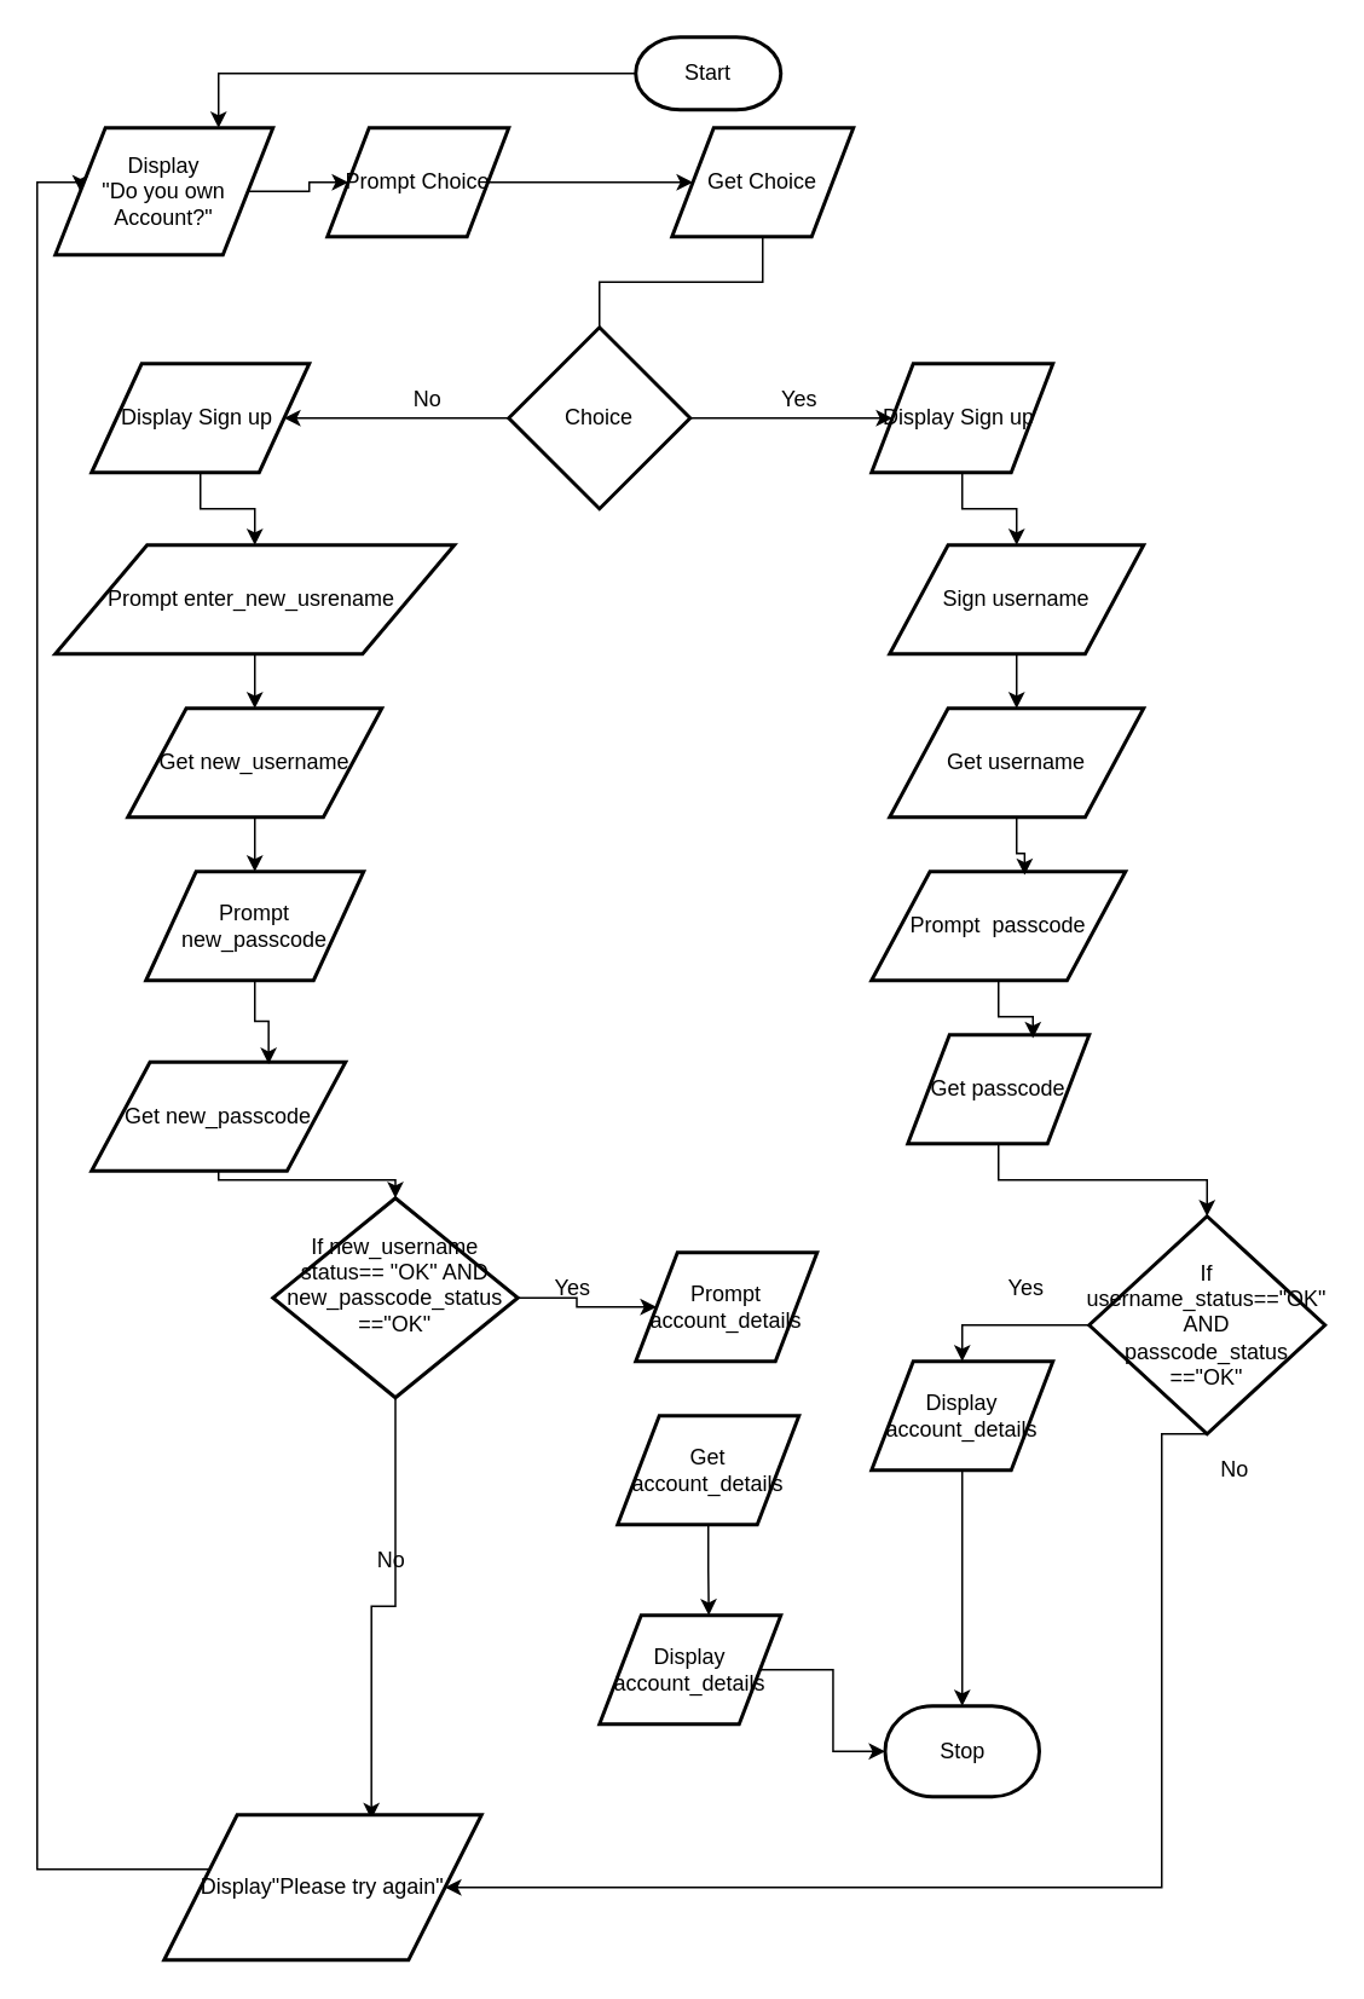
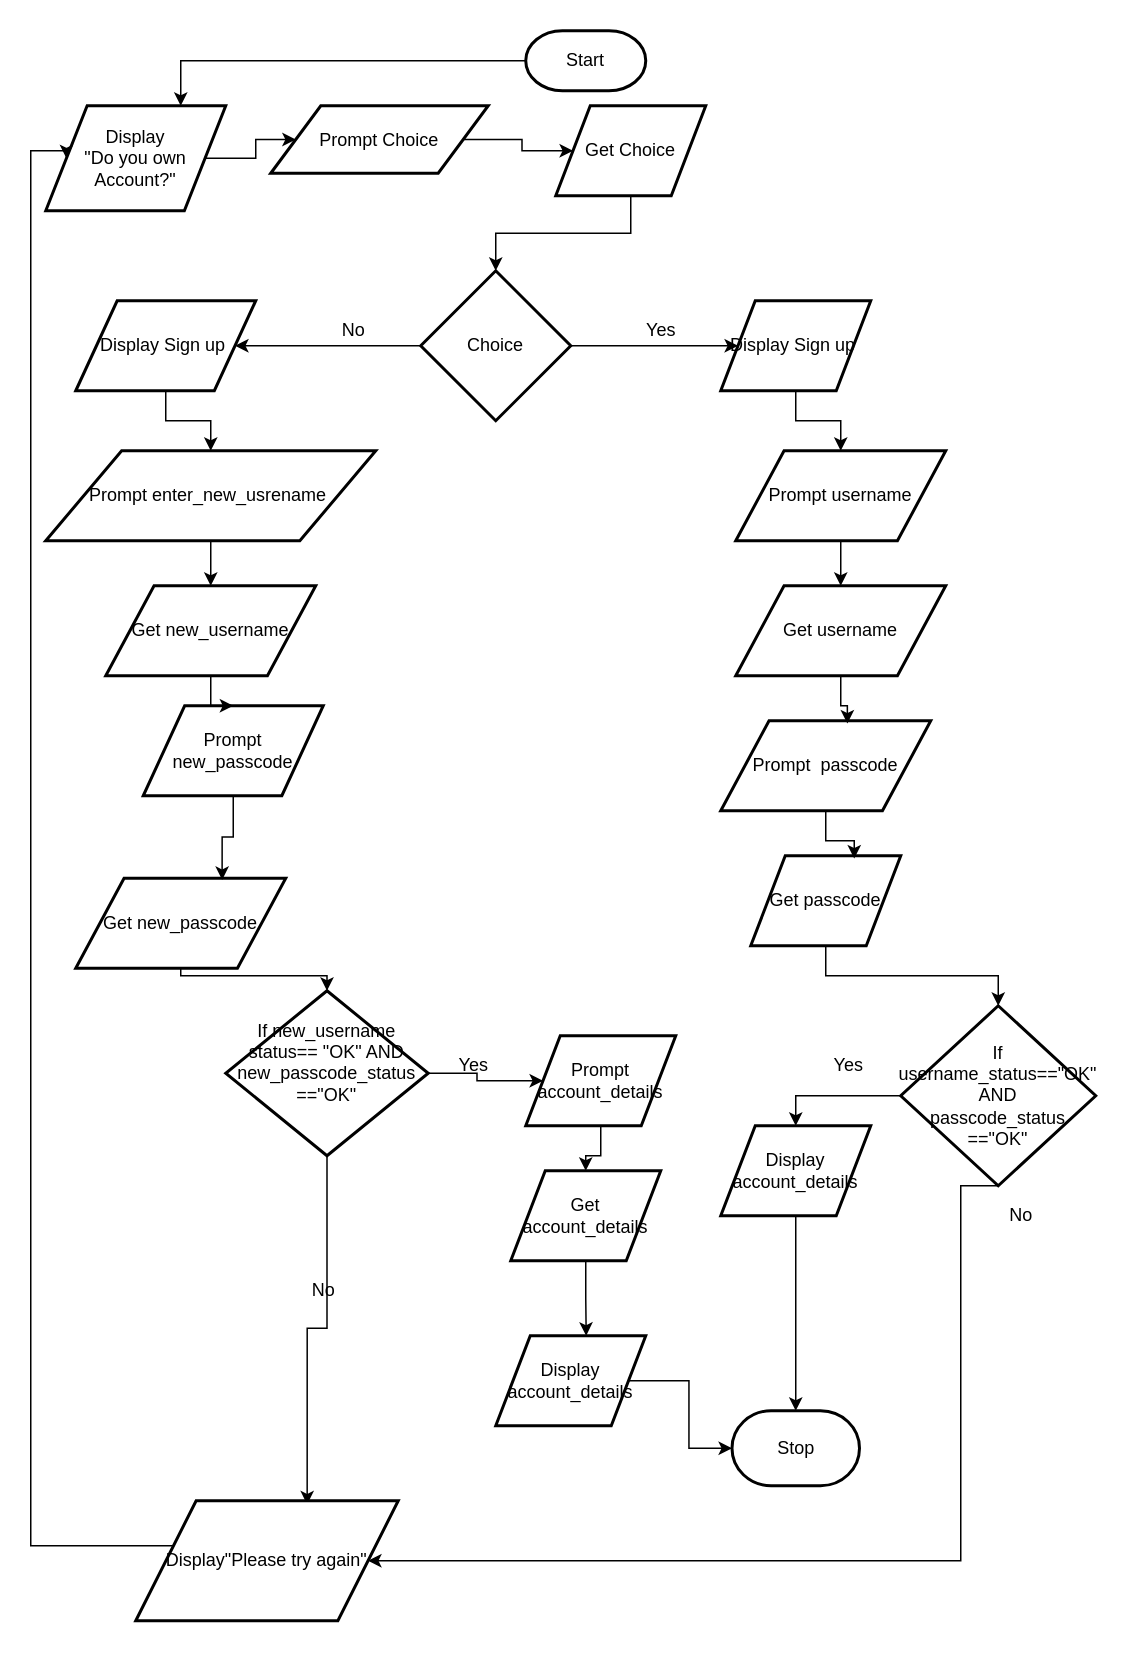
  <mxCell id="0" />
  <mxCell id="1" parent="0" />
  <mxCell id="2" style="edgeStyle=orthogonalEdgeStyle;rounded=0;orthogonalLoop=1;jettySize=auto;html=1;entryX=0.75;entryY=0;entryDx=0;entryDy=0;" parent="1" source="3" target="5" edge="1"><mxGeometry relative="1" as="geometry" /></mxCell>
  <mxCell id="3" value="Start" style="strokeWidth=2;html=1;shape=mxgraph.flowchart.terminator;whiteSpace=wrap;" parent="1" vertex="1"><mxGeometry x="350" y="20" width="80" height="40" as="geometry" /></mxCell>
  <mxCell id="4" style="edgeStyle=orthogonalEdgeStyle;rounded=0;orthogonalLoop=1;jettySize=auto;html=1;exitX=1;exitY=0.5;exitDx=0;exitDy=0;entryX=0;entryY=0.5;entryDx=0;entryDy=0;" parent="1" source="5" target="7" edge="1"><mxGeometry relative="1" as="geometry" /></mxCell>
  <mxCell id="5" value="Display &lt;br&gt;&quot;Do you own Account?&quot;" style="shape=parallelogram;html=1;strokeWidth=2;perimeter=parallelogramPerimeter;whiteSpace=wrap;rounded=0;arcSize=12;size=0.23;" parent="1" vertex="1"><mxGeometry x="30" y="70" width="120" height="70" as="geometry" /></mxCell>
  <mxCell id="6" style="edgeStyle=orthogonalEdgeStyle;rounded=0;orthogonalLoop=1;jettySize=auto;html=1;exitX=1;exitY=0.5;exitDx=0;exitDy=0;" parent="1" source="7" target="9" edge="1"><mxGeometry relative="1" as="geometry" /></mxCell>
- <mxCell id="7" value="Prompt Choice" style="shape=parallelogram;html=1;strokeWidth=2;perimeter=parallelogramPerimeter;whiteSpace=wrap;rounded=0;arcSize=12;size=0.23;" parent="1" vertex="1"><mxGeometry x="180" y="70" width="100" height="60" as="geometry" /></mxCell>
- <mxCell id="8" style="edgeStyle=orthogonalEdgeStyle;rounded=0;orthogonalLoop=1;jettySize=auto;html=1;entryX=0.5;entryY=0;entryDx=0;entryDy=0;entryPerimeter=0;endArrow=none;" parent="1" source="9" target="14" edge="1"><mxGeometry relative="1" as="geometry" /></mxCell>
+ <mxCell id="7" value="Prompt Choice" style="shape=parallelogram;html=1;strokeWidth=2;perimeter=parallelogramPerimeter;whiteSpace=wrap;rounded=0;arcSize=12;size=0.23;" parent="1" vertex="1"><mxGeometry x="180" y="70" width="145" height="45" as="geometry" /></mxCell>
+ <mxCell id="8" style="edgeStyle=orthogonalEdgeStyle;rounded=0;orthogonalLoop=1;jettySize=auto;html=1;entryX=0.5;entryY=0;entryDx=0;entryDy=0;entryPerimeter=0;" parent="1" source="9" target="14" edge="1"><mxGeometry relative="1" as="geometry" /></mxCell>
  <mxCell id="9" value="Get Choice" style="shape=parallelogram;html=1;strokeWidth=2;perimeter=parallelogramPerimeter;whiteSpace=wrap;rounded=0;arcSize=12;size=0.23;" parent="1" vertex="1"><mxGeometry x="370" y="70" width="100" height="60" as="geometry" /></mxCell>
  <mxCell id="10" style="edgeStyle=orthogonalEdgeStyle;rounded=0;orthogonalLoop=1;jettySize=auto;html=1;entryX=0.5;entryY=0;entryDx=0;entryDy=0;" parent="1" source="11" target="26" edge="1"><mxGeometry relative="1" as="geometry" /></mxCell>
  <mxCell id="11" value="Display Sign up&amp;nbsp;" style="shape=parallelogram;html=1;strokeWidth=2;perimeter=parallelogramPerimeter;whiteSpace=wrap;rounded=0;arcSize=12;size=0.23;" parent="1" vertex="1"><mxGeometry x="50" y="200" width="120" height="60" as="geometry" /></mxCell>
  <mxCell id="12" style="edgeStyle=orthogonalEdgeStyle;rounded=0;orthogonalLoop=1;jettySize=auto;html=1;" parent="1" source="14" target="17" edge="1"><mxGeometry relative="1" as="geometry" /></mxCell>
  <mxCell id="13" style="edgeStyle=orthogonalEdgeStyle;rounded=0;orthogonalLoop=1;jettySize=auto;html=1;entryX=1;entryY=0.5;entryDx=0;entryDy=0;" parent="1" source="14" target="11" edge="1"><mxGeometry relative="1" as="geometry" /></mxCell>
  <mxCell id="14" value="Choice" style="strokeWidth=2;html=1;shape=mxgraph.flowchart.decision;whiteSpace=wrap;rounded=0;" parent="1" vertex="1"><mxGeometry x="280" y="180" width="100" height="100" as="geometry" /></mxCell>
  <mxCell id="15" value="No" style="text;html=1;align=center;verticalAlign=middle;resizable=0;points=[];autosize=1;strokeColor=none;" parent="1" vertex="1"><mxGeometry x="220" y="210" width="30" height="20" as="geometry" /></mxCell>
  <mxCell id="16" style="edgeStyle=orthogonalEdgeStyle;rounded=0;orthogonalLoop=1;jettySize=auto;html=1;entryX=0.5;entryY=0;entryDx=0;entryDy=0;" parent="1" source="17" target="46" edge="1"><mxGeometry relative="1" as="geometry" /></mxCell>
  <mxCell id="17" value="Display Sign up&amp;nbsp;" style="shape=parallelogram;html=1;strokeWidth=2;perimeter=parallelogramPerimeter;whiteSpace=wrap;rounded=0;arcSize=12;size=0.23;" parent="1" vertex="1"><mxGeometry x="480" y="200" width="100" height="60" as="geometry" /></mxCell>
  <mxCell id="18" value="Yes" style="text;html=1;align=center;verticalAlign=middle;resizable=0;points=[];autosize=1;strokeColor=none;" parent="1" vertex="1"><mxGeometry x="425" y="210" width="30" height="20" as="geometry" /></mxCell>
  <mxCell id="19" style="edgeStyle=orthogonalEdgeStyle;rounded=0;orthogonalLoop=1;jettySize=auto;html=1;entryX=0.5;entryY=0;entryDx=0;entryDy=0;entryPerimeter=0;" parent="1" source="20" target="29" edge="1"><mxGeometry relative="1" as="geometry"><Array as="points"><mxPoint x="120" y="650" /><mxPoint x="218" y="650" /></Array></mxGeometry></mxCell>
  <mxCell id="20" value="Get new_passcode" style="shape=parallelogram;html=1;strokeWidth=2;perimeter=parallelogramPerimeter;whiteSpace=wrap;rounded=0;arcSize=12;size=0.23;" parent="1" vertex="1"><mxGeometry x="50" y="585" width="140" height="60" as="geometry" /></mxCell>
  <mxCell id="21" style="edgeStyle=orthogonalEdgeStyle;rounded=0;orthogonalLoop=1;jettySize=auto;html=1;entryX=0.697;entryY=0.019;entryDx=0;entryDy=0;entryPerimeter=0;" parent="1" source="22" target="20" edge="1"><mxGeometry relative="1" as="geometry" /></mxCell>
- <mxCell id="22" value="Prompt new_passcode" style="shape=parallelogram;html=1;strokeWidth=2;perimeter=parallelogramPerimeter;whiteSpace=wrap;rounded=0;arcSize=12;size=0.23;" parent="1" vertex="1"><mxGeometry x="80" y="480" width="120" height="60" as="geometry" /></mxCell>
+ <mxCell id="22" value="Prompt new_passcode" style="shape=parallelogram;html=1;strokeWidth=2;perimeter=parallelogramPerimeter;whiteSpace=wrap;rounded=0;arcSize=12;size=0.23;" parent="1" vertex="1"><mxGeometry x="95" y="470" width="120" height="60" as="geometry" /></mxCell>
  <mxCell id="23" style="edgeStyle=orthogonalEdgeStyle;rounded=0;orthogonalLoop=1;jettySize=auto;html=1;" parent="1" source="24" target="22" edge="1"><mxGeometry relative="1" as="geometry" /></mxCell>
  <mxCell id="24" value="Get new_username" style="shape=parallelogram;html=1;strokeWidth=2;perimeter=parallelogramPerimeter;whiteSpace=wrap;rounded=0;arcSize=12;size=0.23;" parent="1" vertex="1"><mxGeometry x="70" y="390" width="140" height="60" as="geometry" /></mxCell>
  <mxCell id="25" style="edgeStyle=orthogonalEdgeStyle;rounded=0;orthogonalLoop=1;jettySize=auto;html=1;entryX=0.5;entryY=0;entryDx=0;entryDy=0;" parent="1" source="26" target="24" edge="1"><mxGeometry relative="1" as="geometry" /></mxCell>
  <mxCell id="26" value="Prompt enter_new_usrename&amp;nbsp;" style="shape=parallelogram;html=1;strokeWidth=2;perimeter=parallelogramPerimeter;whiteSpace=wrap;rounded=0;arcSize=12;size=0.23;" parent="1" vertex="1"><mxGeometry x="30" y="300" width="220" height="60" as="geometry" /></mxCell>
  <mxCell id="27" style="edgeStyle=orthogonalEdgeStyle;rounded=0;orthogonalLoop=1;jettySize=auto;html=1;" parent="1" source="29" target="34" edge="1"><mxGeometry relative="1" as="geometry" /></mxCell>
  <mxCell id="28" style="edgeStyle=orthogonalEdgeStyle;rounded=0;orthogonalLoop=1;jettySize=auto;html=1;entryX=0.653;entryY=0.031;entryDx=0;entryDy=0;entryPerimeter=0;" parent="1" source="29" target="31" edge="1"><mxGeometry relative="1" as="geometry" /></mxCell>
  <mxCell id="29" value="If new_username status== &quot;OK&quot; AND&lt;br&gt;new_passcode_status&lt;br&gt;==&quot;OK&quot;&lt;br&gt;&amp;nbsp;" style="strokeWidth=2;html=1;shape=mxgraph.flowchart.decision;whiteSpace=wrap;rounded=0;" parent="1" vertex="1"><mxGeometry x="150" y="660" width="135" height="110" as="geometry" /></mxCell>
  <mxCell id="30" style="edgeStyle=orthogonalEdgeStyle;rounded=0;orthogonalLoop=1;jettySize=auto;html=1;entryX=0;entryY=0.5;entryDx=0;entryDy=0;" parent="1" source="31" target="5" edge="1"><mxGeometry relative="1" as="geometry"><mxPoint x="40" y="110" as="targetPoint" /><Array as="points"><mxPoint x="20" y="1030" /><mxPoint x="20" y="100" /></Array></mxGeometry></mxCell>
  <mxCell id="31" value="Display&quot;Please try again&quot;" style="shape=parallelogram;html=1;strokeWidth=2;perimeter=parallelogramPerimeter;whiteSpace=wrap;rounded=0;arcSize=12;size=0.23;" parent="1" vertex="1"><mxGeometry x="90" y="1000" width="175" height="80" as="geometry" /></mxCell>
  <mxCell id="32" value="No" style="text;html=1;align=center;verticalAlign=middle;resizable=0;points=[];autosize=1;strokeColor=none;" parent="1" vertex="1"><mxGeometry x="200" y="850" width="30" height="20" as="geometry" /></mxCell>
+ <mxCell id="33" style="edgeStyle=orthogonalEdgeStyle;rounded=0;orthogonalLoop=1;jettySize=auto;html=1;entryX=0.5;entryY=0;entryDx=0;entryDy=0;" parent="1" source="34" target="36" edge="1"><mxGeometry relative="1" as="geometry" /></mxCell>
  <mxCell id="34" value="Prompt account_details" style="shape=parallelogram;html=1;strokeWidth=2;perimeter=parallelogramPerimeter;whiteSpace=wrap;rounded=0;arcSize=12;size=0.23;" parent="1" vertex="1"><mxGeometry x="350" y="690" width="100" height="60" as="geometry" /></mxCell>
  <mxCell id="35" style="edgeStyle=orthogonalEdgeStyle;rounded=0;orthogonalLoop=1;jettySize=auto;html=1;exitX=0.5;exitY=1;exitDx=0;exitDy=0;entryX=0.603;entryY=0;entryDx=0;entryDy=0;entryPerimeter=0;" parent="1" source="36" target="38" edge="1"><mxGeometry relative="1" as="geometry" /></mxCell>
  <mxCell id="36" value="Get account_details" style="shape=parallelogram;html=1;strokeWidth=2;perimeter=parallelogramPerimeter;whiteSpace=wrap;rounded=0;arcSize=12;size=0.23;" parent="1" vertex="1"><mxGeometry x="340" y="780" width="100" height="60" as="geometry" /></mxCell>
  <mxCell id="37" style="edgeStyle=orthogonalEdgeStyle;rounded=0;orthogonalLoop=1;jettySize=auto;html=1;" parent="1" source="38" target="55" edge="1"><mxGeometry relative="1" as="geometry" /></mxCell>
  <mxCell id="38" value="Display account_details" style="shape=parallelogram;html=1;strokeWidth=2;perimeter=parallelogramPerimeter;whiteSpace=wrap;rounded=0;arcSize=12;size=0.23;" parent="1" vertex="1"><mxGeometry x="330" y="890" width="100" height="60" as="geometry" /></mxCell>
  <mxCell id="39" style="edgeStyle=orthogonalEdgeStyle;rounded=0;orthogonalLoop=1;jettySize=auto;html=1;entryX=0.5;entryY=0;entryDx=0;entryDy=0;entryPerimeter=0;" parent="1" source="40" target="49" edge="1"><mxGeometry relative="1" as="geometry" /></mxCell>
  <mxCell id="40" value="Get passcode" style="shape=parallelogram;html=1;strokeWidth=2;perimeter=parallelogramPerimeter;whiteSpace=wrap;rounded=0;arcSize=12;size=0.23;" parent="1" vertex="1"><mxGeometry x="500" y="570" width="100" height="60" as="geometry" /></mxCell>
  <mxCell id="41" style="edgeStyle=orthogonalEdgeStyle;rounded=0;orthogonalLoop=1;jettySize=auto;html=1;entryX=0.69;entryY=0.031;entryDx=0;entryDy=0;entryPerimeter=0;" parent="1" source="42" target="40" edge="1"><mxGeometry relative="1" as="geometry" /></mxCell>
  <mxCell id="42" value="Prompt&amp;nbsp; passcode" style="shape=parallelogram;html=1;strokeWidth=2;perimeter=parallelogramPerimeter;whiteSpace=wrap;rounded=0;arcSize=12;size=0.23;" parent="1" vertex="1"><mxGeometry x="480" y="480" width="140" height="60" as="geometry" /></mxCell>
  <mxCell id="43" style="edgeStyle=orthogonalEdgeStyle;rounded=0;orthogonalLoop=1;jettySize=auto;html=1;entryX=0.603;entryY=0.031;entryDx=0;entryDy=0;entryPerimeter=0;" parent="1" source="44" target="42" edge="1"><mxGeometry relative="1" as="geometry" /></mxCell>
  <mxCell id="44" value="Get username" style="shape=parallelogram;html=1;strokeWidth=2;perimeter=parallelogramPerimeter;whiteSpace=wrap;rounded=0;arcSize=12;size=0.23;" parent="1" vertex="1"><mxGeometry x="490" y="390" width="140" height="60" as="geometry" /></mxCell>
  <mxCell id="45" style="edgeStyle=orthogonalEdgeStyle;rounded=0;orthogonalLoop=1;jettySize=auto;html=1;" parent="1" source="46" target="44" edge="1"><mxGeometry relative="1" as="geometry" /></mxCell>
- <mxCell id="46" value="Sign username" style="shape=parallelogram;html=1;strokeWidth=2;perimeter=parallelogramPerimeter;whiteSpace=wrap;rounded=0;arcSize=12;size=0.23;" parent="1" vertex="1"><mxGeometry x="490" y="300" width="140" height="60" as="geometry" /></mxCell>
+ <mxCell id="46" value="Prompt username" style="shape=parallelogram;html=1;strokeWidth=2;perimeter=parallelogramPerimeter;whiteSpace=wrap;rounded=0;arcSize=12;size=0.23;" parent="1" vertex="1"><mxGeometry x="490" y="300" width="140" height="60" as="geometry" /></mxCell>
  <mxCell id="47" style="edgeStyle=orthogonalEdgeStyle;rounded=0;orthogonalLoop=1;jettySize=auto;html=1;entryX=0.5;entryY=0;entryDx=0;entryDy=0;" parent="1" source="49" target="51" edge="1"><mxGeometry relative="1" as="geometry" /></mxCell>
  <mxCell id="48" style="edgeStyle=orthogonalEdgeStyle;rounded=0;orthogonalLoop=1;jettySize=auto;html=1;entryX=1;entryY=0.5;entryDx=0;entryDy=0;exitX=0.5;exitY=1;exitDx=0;exitDy=0;exitPerimeter=0;" parent="1" source="49" target="31" edge="1"><mxGeometry relative="1" as="geometry"><mxPoint x="270" y="1030" as="targetPoint" /><Array as="points"><mxPoint x="640" y="790" /><mxPoint x="640" y="1040" /></Array></mxGeometry></mxCell>
  <mxCell id="49" value="If username_status==&quot;OK&quot;&lt;br&gt;AND&lt;br&gt;passcode_status&lt;br&gt;==&quot;OK&quot;" style="strokeWidth=2;html=1;shape=mxgraph.flowchart.decision;whiteSpace=wrap;rounded=0;" parent="1" vertex="1"><mxGeometry x="600" y="670" width="130" height="120" as="geometry" /></mxCell>
  <mxCell id="50" style="edgeStyle=orthogonalEdgeStyle;rounded=0;orthogonalLoop=1;jettySize=auto;html=1;entryX=0.5;entryY=0;entryDx=0;entryDy=0;entryPerimeter=0;" parent="1" source="51" target="55" edge="1"><mxGeometry relative="1" as="geometry" /></mxCell>
  <mxCell id="51" value="Display account_details" style="shape=parallelogram;html=1;strokeWidth=2;perimeter=parallelogramPerimeter;whiteSpace=wrap;rounded=0;arcSize=12;size=0.23;" parent="1" vertex="1"><mxGeometry x="480" y="750" width="100" height="60" as="geometry" /></mxCell>
  <mxCell id="52" value="Yes" style="text;html=1;align=center;verticalAlign=middle;resizable=0;points=[];autosize=1;strokeColor=none;" parent="1" vertex="1"><mxGeometry x="550" y="700" width="30" height="20" as="geometry" /></mxCell>
  <mxCell id="53" value="Yes" style="text;html=1;align=center;verticalAlign=middle;resizable=0;points=[];autosize=1;strokeColor=none;" parent="1" vertex="1"><mxGeometry x="300" y="700" width="30" height="20" as="geometry" /></mxCell>
  <mxCell id="54" value="No" style="text;html=1;align=center;verticalAlign=middle;resizable=0;points=[];autosize=1;strokeColor=none;" parent="1" vertex="1"><mxGeometry x="665" y="800" width="30" height="20" as="geometry" /></mxCell>
  <mxCell id="55" value="Stop" style="strokeWidth=2;html=1;shape=mxgraph.flowchart.terminator;whiteSpace=wrap;" parent="1" vertex="1"><mxGeometry x="487.5" y="940" width="85" height="50" as="geometry" /></mxCell>
